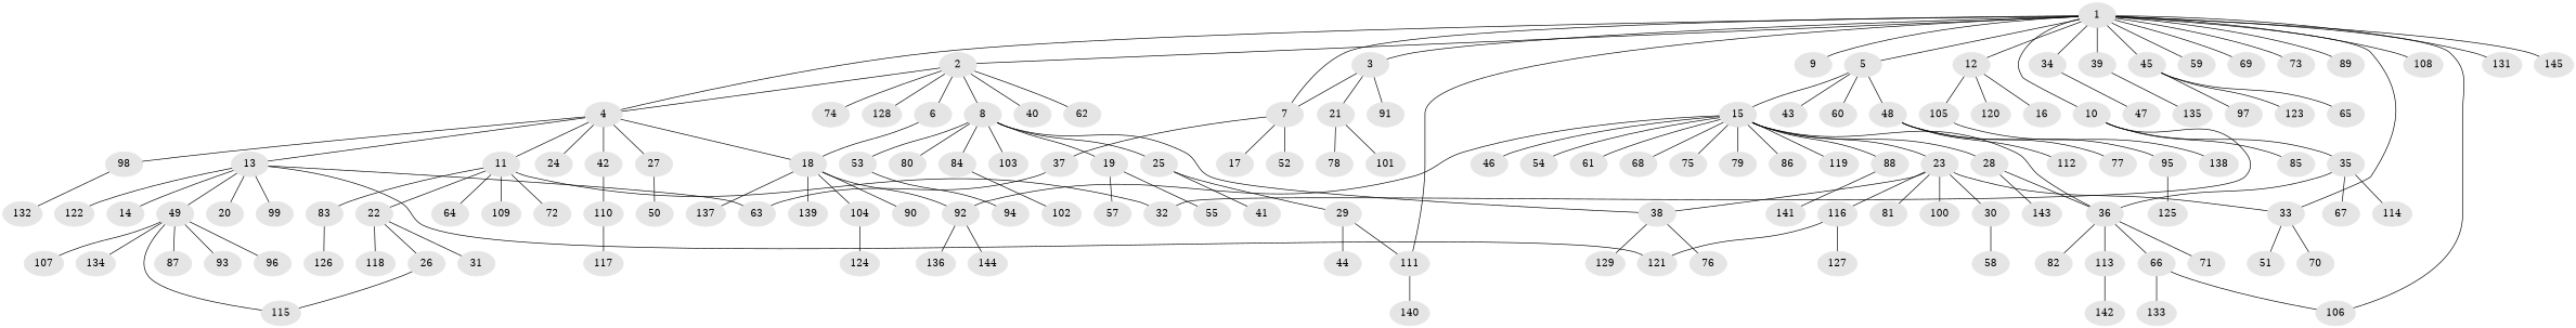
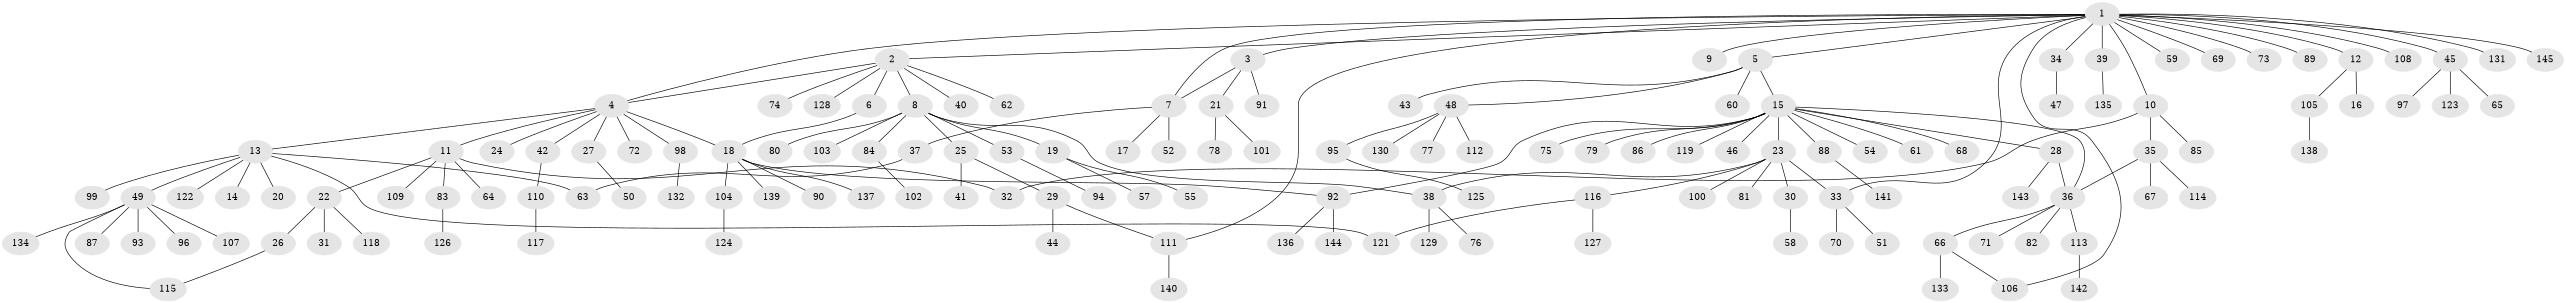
  graph {
    node [color=gray90 style=filled]
    1
    2
    3
    4
    5
    7
    9
    10
    12
    33
    34
    39
    45
    59
    69
    73
    89
    106
    108
    111
    131
    145
    6
    8
    40
    62
    74
    128
    21
    91
    11
    13
    18
    24
    27
    42
    72
    98
    15
    43
    48
    60
    17
    37
    52
    32
    35
    85
    16
    105
-   120
    51
    70
    47
    135
    65
    97
    123
    140
    19
    25
    38
    53
    80
    84
    103
    78
    101
    22
    64
    83
    109
    14
    20
    49
    63
    99
    121
    122
    92
    90
    104
    137
    139
    50
    110
    132
    23
    28
    36
    46
    54
    61
    68
    75
    79
    86
    88
    119
    77
    95
    112
+   130
    55
    57
    29
    41
    76
    129
    94
    102
    67
    114
    26
    31
    118
    126
    138
    115
    87
    93
    96
    107
    134
    30
    81
    100
    116
    143
    66
    71
    82
    113
    141
    136
    144
    124
    58
    127
    44
    133
    142
    125
    117
    1 -- 2
    1 -- 3
    1 -- 4
    1 -- 5
    1 -- 7
    1 -- 9
    1 -- 10
    1 -- 12
    1 -- 33
    1 -- 34
    1 -- 39
    1 -- 45
    1 -- 59
    1 -- 69
    1 -- 73
    1 -- 89
    1 -- 106
    1 -- 108
    1 -- 111
    1 -- 131
    1 -- 145
    2 -- 4
    2 -- 6
    2 -- 8
    2 -- 40
    2 -- 62
    2 -- 74
    2 -- 128
    3 -- 7
    3 -- 21
    3 -- 91
    4 -- 11
    4 -- 13
    4 -- 18
    4 -- 24
    4 -- 27
    4 -- 42
-   11 -- 72
+   4 -- 72
    4 -- 98
    5 -- 15
    5 -- 43
    5 -- 48
    5 -- 60
    7 -- 17
    7 -- 37
    7 -- 52
    10 -- 32
    10 -- 35
    10 -- 85
    12 -- 16
    12 -- 105
-   12 -- 120
    33 -- 51
    33 -- 70
    34 -- 47
    39 -- 135
    45 -- 65
    45 -- 97
    45 -- 123
    111 -- 140
    6 -- 18
    8 -- 19
    8 -- 25
    8 -- 38
    8 -- 53
    8 -- 80
    8 -- 84
    8 -- 103
    21 -- 78
    21 -- 101
    11 -- 32
    11 -- 22
    11 -- 64
    11 -- 83
    11 -- 109
    13 -- 14
    13 -- 20
    13 -- 49
    13 -- 63
    13 -- 99
    13 -- 121
    13 -- 122
    18 -- 92
    18 -- 90
    18 -- 104
    18 -- 137
    18 -- 139
    27 -- 50
    42 -- 110
    98 -- 132
    15 -- 92
    15 -- 23
    15 -- 28
    15 -- 36
    15 -- 46
    15 -- 54
    15 -- 61
    15 -- 68
    15 -- 75
    15 -- 79
    15 -- 86
    15 -- 88
    15 -- 119
    48 -- 77
    48 -- 95
    48 -- 112
+   48 -- 130
    37 -- 63
    35 -- 36
    35 -- 67
    35 -- 114
    105 -- 138
    19 -- 55
    19 -- 57
    25 -- 29
    25 -- 41
    38 -- 76
    38 -- 129
    53 -- 94
    84 -- 102
    22 -- 26
    22 -- 31
    22 -- 118
    83 -- 126
    49 -- 115
    49 -- 87
    49 -- 93
    49 -- 96
    49 -- 107
    49 -- 134
    92 -- 136
    92 -- 144
    104 -- 124
    110 -- 117
    23 -- 33
    23 -- 38
    23 -- 30
    23 -- 81
    23 -- 100
    23 -- 116
    28 -- 36
    28 -- 143
    36 -- 66
    36 -- 71
    36 -- 82
    36 -- 113
    88 -- 141
    95 -- 125
    29 -- 111
    29 -- 44
    26 -- 115
    30 -- 58
    116 -- 121
    116 -- 127
    66 -- 106
    66 -- 133
    113 -- 142
  }
